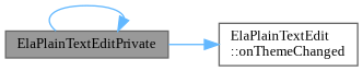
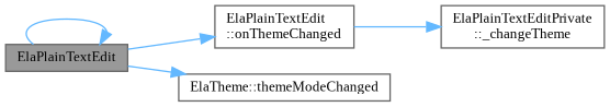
  digraph {
    fontname="Liberation Serif"
    rankdir=LR
    node [color=grey40 fillcolor=white fontname="Liberation Serif" fontsize=10 shape=box style=filled]
    edge [color=steelblue1 fontname="Liberation Serif" fontsize=10 labelfontname=Helvetica labelfontsize=10 style=solid]
-   n1 [color=gray40 fillcolor=grey60 fontcolor=black height=0.2 label=ElaPlainTextEditPrivate width=0.4]
+   n1 [color=gray40 fillcolor=grey60 fontcolor=black height=0.2 label=ElaPlainTextEdit width=0.4]
    n2 [height=0.2 label="ElaPlainTextEdit\l::onThemeChanged" width=0.4]
+   n3 [height=0.2 label="ElaTheme::themeModeChanged" width=0.4]
+   n4 [height=0.2 label="ElaPlainTextEditPrivate\l::_changeTheme" width=0.4]
    n1 -> n1
    n1 -> n2
+   n1 -> n3
+   n2 -> n4
  }
